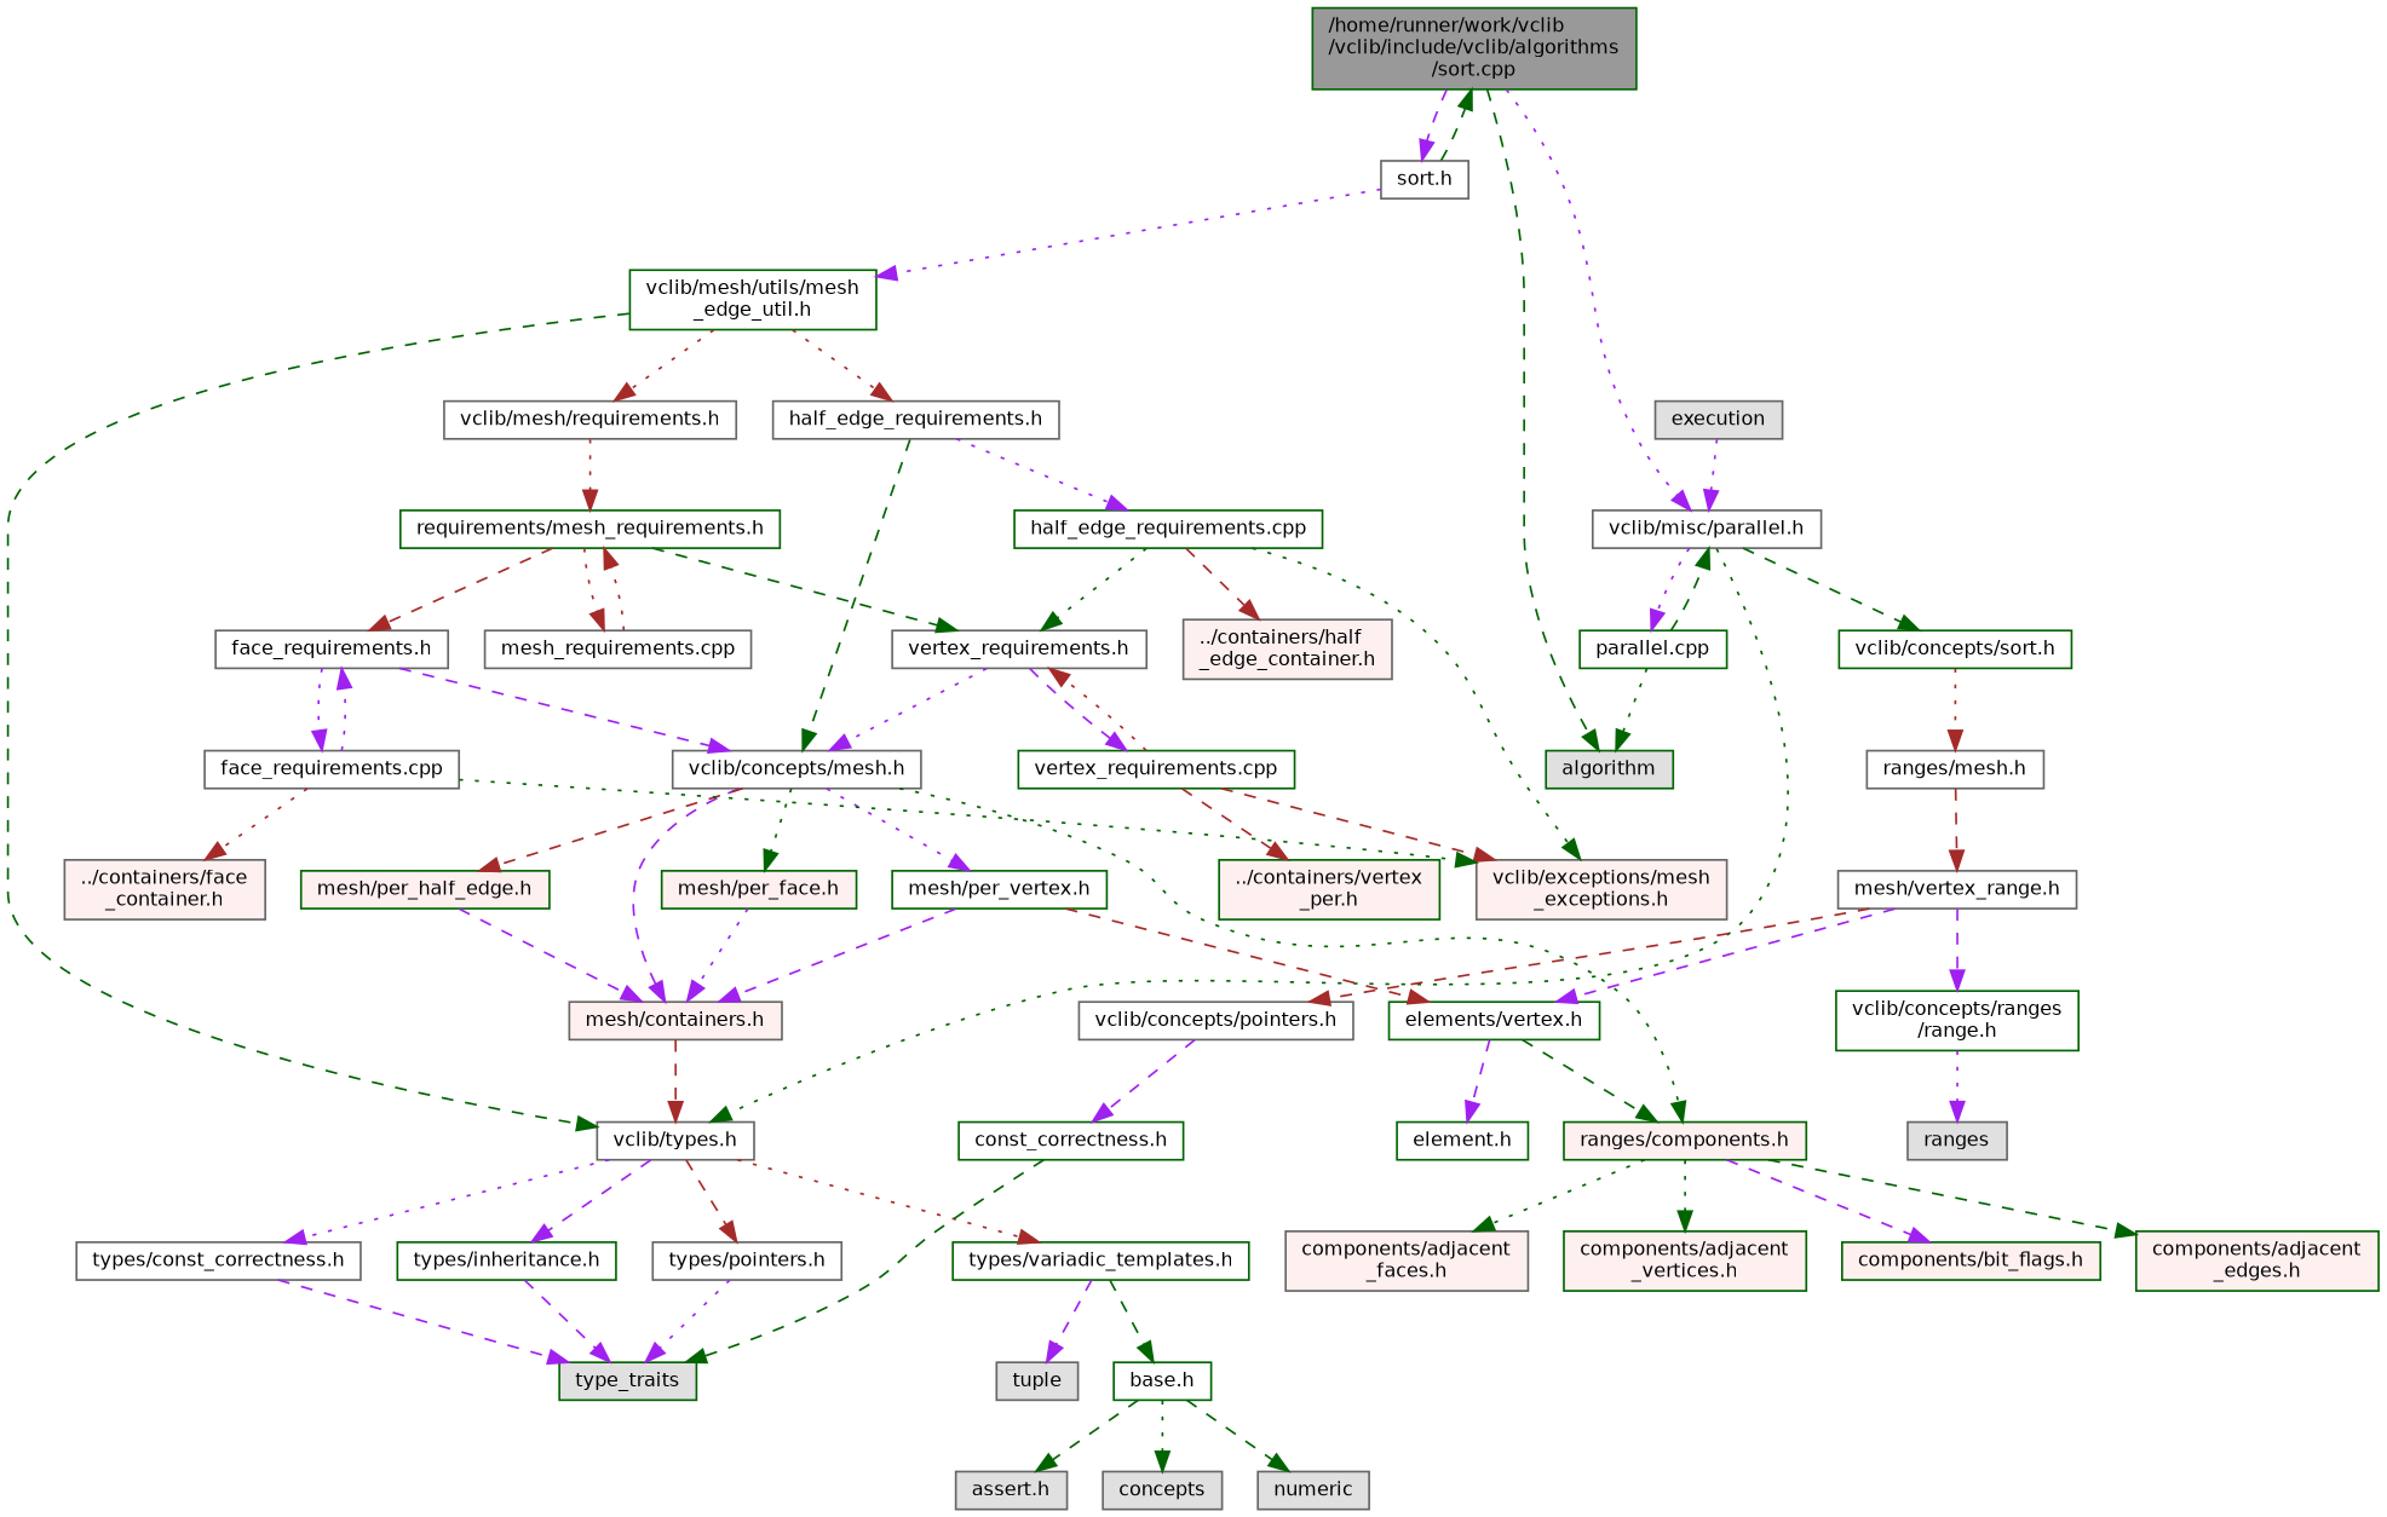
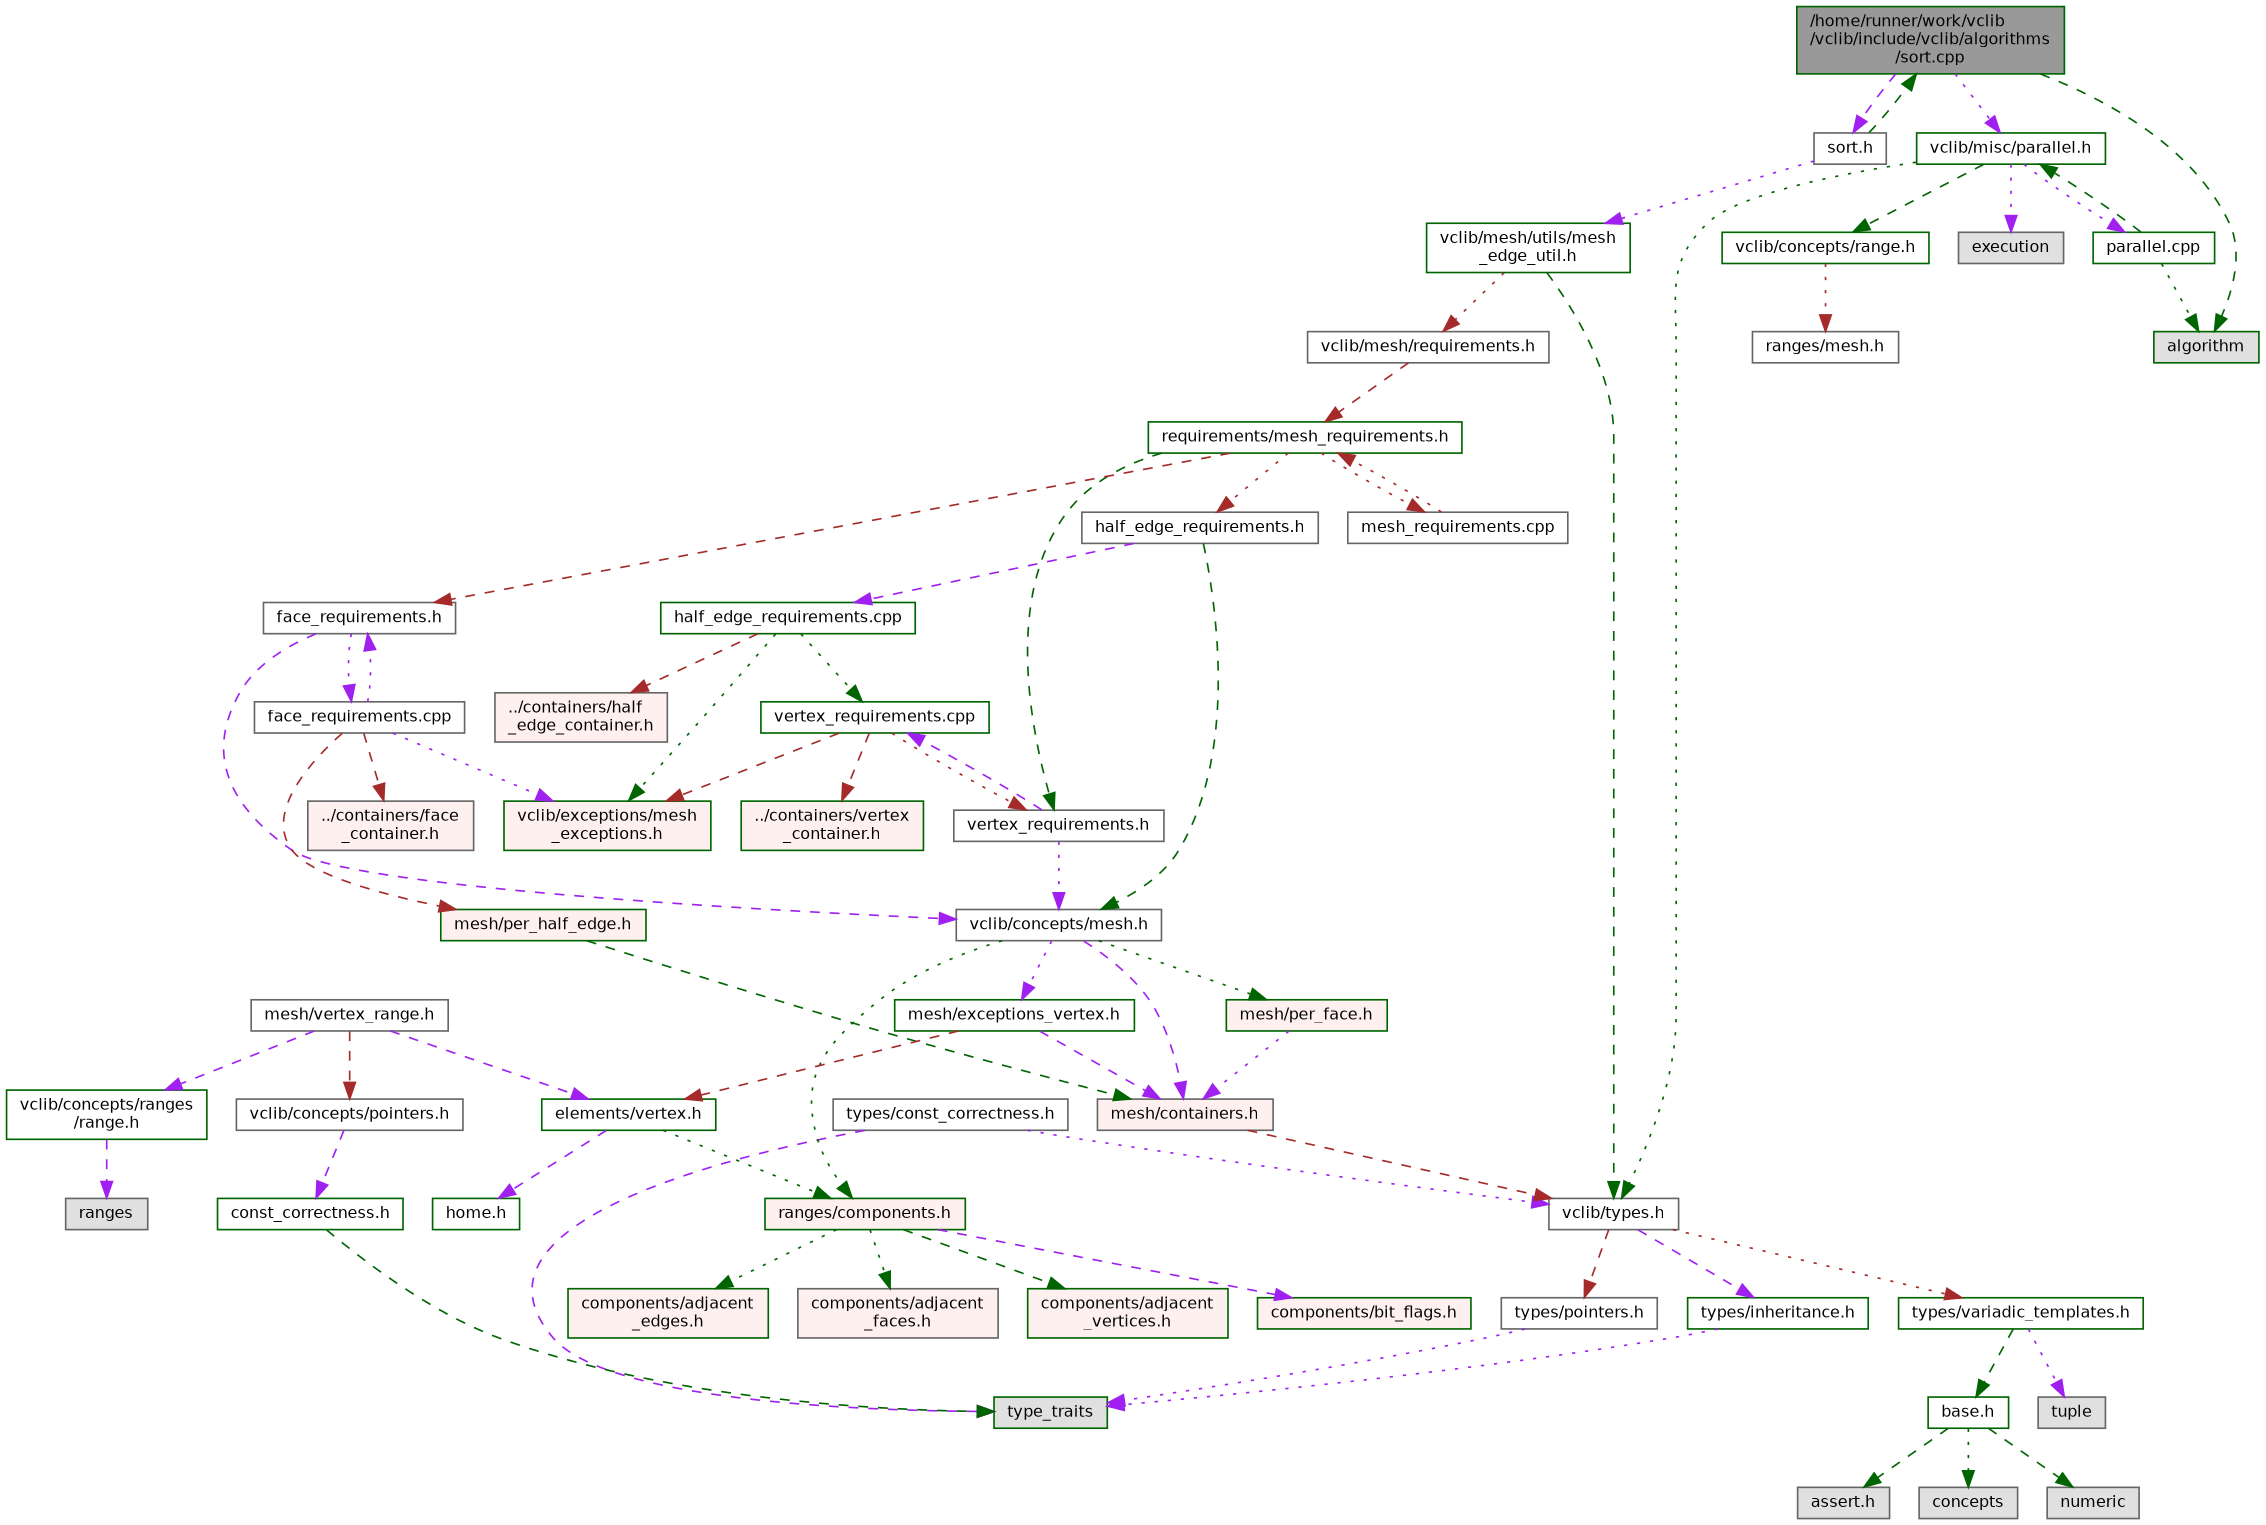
  digraph {
    node [color=darkgreen fillcolor=white fontname=Helvetica fontsize=10 shape=box style=filled]
    edge [color=purple fontname=Helvetica fontsize=10 labelfontname=Helvetica labelfontsize=10 style=dashed]
    n1 [fillcolor=grey60 fontcolor=black height=0.2 label="/home/runner/work/vclib\l/vclib/include/vclib/algorithms\l/sort.cpp" width=0.4]
    n2 [color=gray40 height=0.2 label="sort.h" width=0.4]
    n3 [fillcolor="#E0E0E0" height=0.2 label=algorithm width=0.4]
-   n4 [color=gray40 height=0.2 label="vclib/misc/parallel.h" width=0.4]
+   n4 [height=0.2 label="vclib/misc/parallel.h" width=0.4]
    n5 [height=0.2 label="vclib/mesh/utils/mesh\l_edge_util.h" width=0.4]
    n6 [color=gray40 height=0.2 label="vclib/types.h" width=0.4]
-   n7 [height=0.2 label="vclib/concepts/sort.h" width=0.4]
+   n7 [height=0.2 label="vclib/concepts/range.h" width=0.4]
    n8 [color=gray40 fillcolor="#E0E0E0" height=0.2 label=execution width=0.4]
    n9 [height=0.2 label="parallel.cpp" width=0.4]
    n10 [color=gray40 height=0.2 label="vclib/mesh/requirements.h" width=0.4]
    n11 [height=0.2 label="requirements/mesh_requirements.h" width=0.4]
    n12 [color=gray40 height=0.2 label="types/const_correctness.h" width=0.4]
    n13 [height=0.2 label="types/inheritance.h" width=0.4]
    n14 [color=gray40 height=0.2 label="types/pointers.h" width=0.4]
    n15 [height=0.2 label="types/variadic_templates.h" width=0.4]
    n16 [color=gray40 height=0.2 label="half_edge_requirements.h" width=0.4]
    n17 [color=gray40 height=0.2 label="vertex_requirements.h" width=0.4]
    n18 [color=gray40 height=0.2 label="face_requirements.h" width=0.4]
    n19 [color=gray40 height=0.2 label="mesh_requirements.cpp" width=0.4]
    n20 [color=gray40 height=0.2 label="vclib/concepts/mesh.h" width=0.4]
    n21 [height=0.2 label="half_edge_requirements.cpp" width=0.4]
    n22 [height=0.2 label="vertex_requirements.cpp" width=0.4]
    n23 [color=gray40 height=0.2 label="face_requirements.cpp" width=0.4]
    n24 [fillcolor="#FFF0F0" height=0.2 label="ranges/components.h" width=0.4]
    n25 [color=gray40 fillcolor="#FFF0F0" height=0.2 label="mesh/containers.h" width=0.4]
    n26 [fillcolor="#FFF0F0" height=0.2 label="mesh/per_face.h" width=0.4]
    n27 [fillcolor="#FFF0F0" height=0.2 label="mesh/per_half_edge.h" width=0.4]
-   n28 [height=0.2 label="mesh/per_vertex.h" width=0.4]
-   n29 [color=gray40 fillcolor="#FFF0F0" height=0.2 label="vclib/exceptions/mesh\l_exceptions.h" width=0.4]
+   n28 [height=0.2 label="mesh/exceptions_vertex.h" width=0.4]
+   n29 [fillcolor="#FFF0F0" height=0.2 label="vclib/exceptions/mesh\l_exceptions.h" width=0.4]
    n30 [color=gray40 fillcolor="#FFF0F0" height=0.2 label="../containers/half\l_edge_container.h" width=0.4]
    n31 [fillcolor="#FFF0F0" height=0.2 label="components/adjacent\l_edges.h" width=0.4]
    n32 [color=gray40 fillcolor="#FFF0F0" height=0.2 label="components/adjacent\l_faces.h" width=0.4]
    n33 [fillcolor="#FFF0F0" height=0.2 label="components/adjacent\l_vertices.h" width=0.4]
    n34 [fillcolor="#FFF0F0" height=0.2 label="components/bit_flags.h" width=0.4]
    n35 [height=0.2 label="elements/vertex.h" width=0.4]
    n36 [fillcolor="#E0E0E0" height=0.2 label=type_traits width=0.4]
    n37 [height=0.2 label="base.h" width=0.4]
    n38 [color=gray40 fillcolor="#E0E0E0" height=0.2 label=tuple width=0.4]
    n39 [color=gray40 fillcolor="#E0E0E0" height=0.2 label="assert.h" width=0.4]
    n40 [color=gray40 fillcolor="#E0E0E0" height=0.2 label=concepts width=0.4]
    n41 [color=gray40 fillcolor="#E0E0E0" height=0.2 label=numeric width=0.4]
-   n42 [height=0.2 label="element.h" width=0.4]
-   n43 [fillcolor="#FFF0F0" height=0.2 label="../containers/vertex\l_per.h" width=0.4]
+   n42 [height=0.2 label="home.h" width=0.4]
+   n43 [fillcolor="#FFF0F0" height=0.2 label="../containers/vertex\l_container.h" width=0.4]
    n44 [color=gray40 fillcolor="#FFF0F0" height=0.2 label="../containers/face\l_container.h" width=0.4]
    n45 [color=gray40 height=0.2 label="ranges/mesh.h" width=0.4]
    n46 [color=gray40 height=0.2 label="mesh/vertex_range.h" width=0.4]
    n47 [color=gray40 height=0.2 label="vclib/concepts/pointers.h" width=0.4]
    n48 [height=0.2 label="vclib/concepts/ranges\l/range.h" width=0.4]
    n49 [height=0.2 label="const_correctness.h" width=0.4]
    n50 [color=gray40 fillcolor="#E0E0E0" height=0.2 label=ranges width=0.4]
    n1 -> n2
    n1 -> n3 [color=darkgreen]
    n1 -> n4 [style=dotted]
    n2 -> n1 [color=darkgreen]
    n2 -> n5 [style=dotted]
    n4 -> n6 [color=darkgreen style=dotted]
    n4 -> n7 [color=darkgreen]
-   n8 -> n4 [style=dotted]
+   n4 -> n8 [style=dotted]
    n4 -> n9 [style=dotted]
    n5 -> n6 [color=darkgreen]
    n5 -> n10 [color=brown style=dotted]
-   n6 -> n12 [style=dotted]
+   n12 -> n6 [style=dotted]
    n6 -> n13
    n6 -> n14 [color=brown]
    n6 -> n15 [color=brown style=dotted]
    n7 -> n45 [color=brown style=dotted]
    n9 -> n3 [color=darkgreen style=dotted]
    n9 -> n4 [color=darkgreen]
-   n10 -> n11 [color=brown style=dotted]
-   n5 -> n16 [color=brown style=dotted]
+   n10 -> n11 [color=brown]
+   n11 -> n16 [color=brown style=dotted]
    n11 -> n17 [color=darkgreen]
    n11 -> n18 [color=brown]
    n11 -> n19 [color=brown style=dotted]
    n12 -> n36
-   n13 -> n36
+   n13 -> n36 [style=dotted]
    n14 -> n36 [style=dotted]
    n15 -> n37 [color=darkgreen]
-   n15 -> n38
+   n15 -> n38 [style=dotted]
    n16 -> n20 [color=darkgreen]
-   n16 -> n21 [style=dotted]
+   n16 -> n21
    n17 -> n20 [style=dotted]
    n17 -> n22
    n18 -> n20
    n18 -> n23 [style=dotted]
    n19 -> n11 [color=brown style=dotted]
    n20 -> n24 [color=darkgreen style=dotted]
    n20 -> n25
    n20 -> n26 [color=darkgreen style=dotted]
-   n20 -> n27 [color=brown]
+   n23 -> n27 [color=brown]
    n20 -> n28 [style=dotted]
-   n21 -> n17 [color=darkgreen style=dotted]
+   n21 -> n22 [color=darkgreen style=dotted]
    n21 -> n29 [color=darkgreen style=dotted]
    n21 -> n30 [color=brown]
    n22 -> n17 [color=brown style=dotted]
    n22 -> n29 [color=brown]
    n22 -> n43 [color=brown]
    n23 -> n18 [style=dotted]
-   n23 -> n29 [color=darkgreen style=dotted]
-   n23 -> n44 [color=brown style=dotted]
-   n24 -> n31 [color=darkgreen]
+   n23 -> n29 [style=dotted]
+   n23 -> n44 [color=brown]
+   n24 -> n31 [color=darkgreen style=dotted]
    n24 -> n32 [color=darkgreen style=dotted]
-   n24 -> n33 [color=darkgreen style=dotted]
+   n24 -> n33 [color=darkgreen]
    n24 -> n34
    n25 -> n6 [color=brown]
    n26 -> n25 [style=dotted]
-   n27 -> n25
+   n27 -> n25 [color=darkgreen]
    n28 -> n25
    n28 -> n35 [color=brown]
-   n35 -> n24 [color=darkgreen]
+   n35 -> n24 [color=darkgreen style=dotted]
    n35 -> n42
    n37 -> n39 [color=darkgreen]
    n37 -> n40 [color=darkgreen style=dotted]
    n37 -> n41 [color=darkgreen]
-   n45 -> n46 [color=brown]
    n46 -> n35
    n46 -> n47 [color=brown]
    n46 -> n48
    n47 -> n49
-   n48 -> n50 [style=dotted]
+   n48 -> n50
    n49 -> n36 [color=darkgreen]
  }
